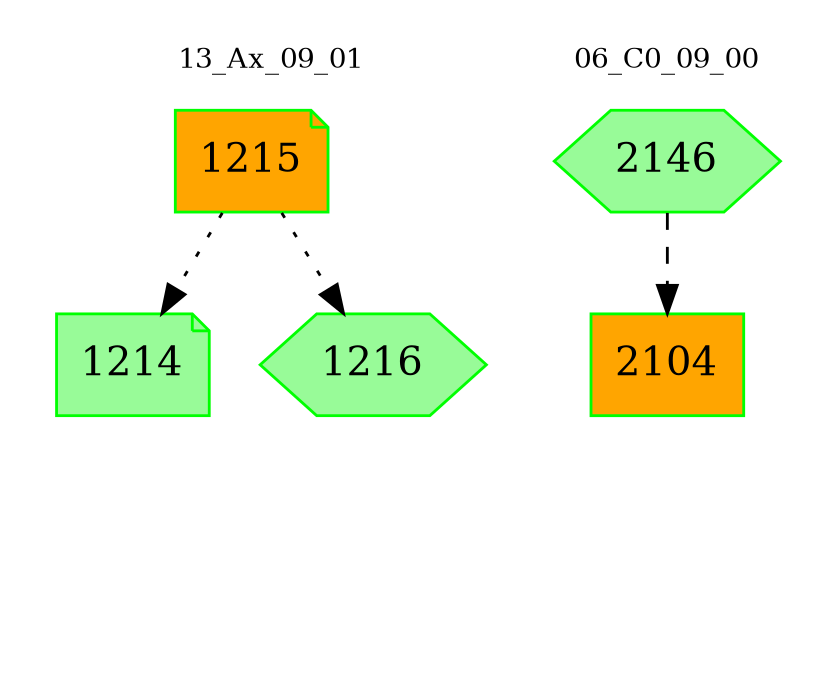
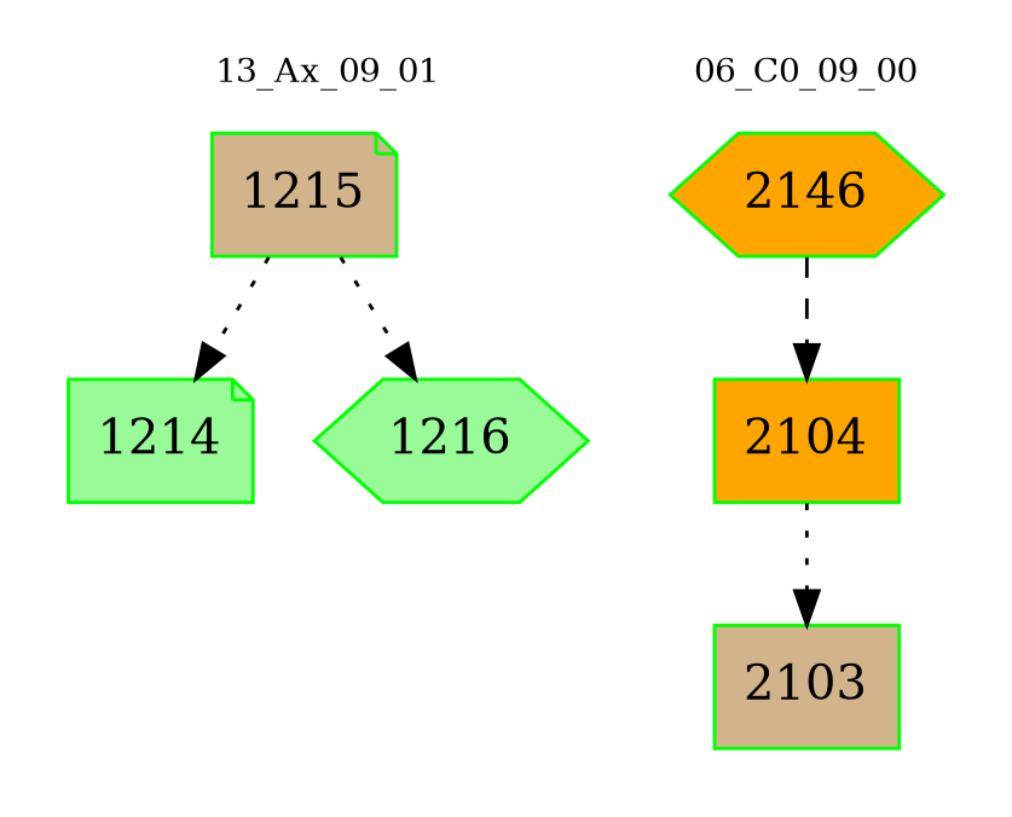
  digraph {
    node [color=green fillcolor=tan shape=note style=filled]
    edge [color=black style=dotted]
-   n1 [fillcolor=orange label=1215]
+   n1 [label=1215]
    n2 [fillcolor=palegreen label=1214]
    n3 [fillcolor=palegreen label=1216 shape=hexagon]
    n4 [fillcolor=orange label=2104 shape=box]
-   n6 [fillcolor=palegreen label=2146 shape=hexagon]
+   n5 [label=2103 shape=box]
+   n6 [fillcolor=orange label=2146 shape=hexagon]
    subgraph cluster_1 {
      color=white
      fontsize=10
      label="13_Ax_09_01"
      n1
      n2
      n3
    }
    subgraph cluster_2 {
      color=white
      fontsize=10
      label="06_C0_09_00"
      n4
+     n5
      n6
    }
    n1 -> n2
    n1 -> n3
+   n4 -> n5
    n6 -> n4 [style=dashed]
  }
